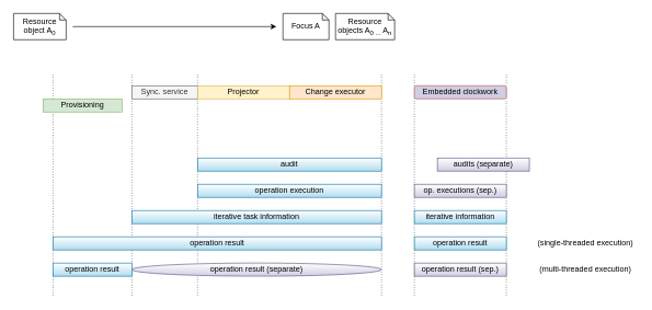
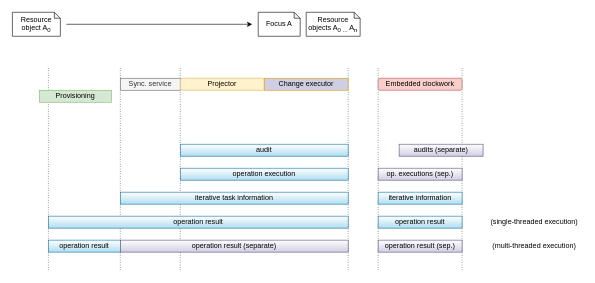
  <mxCell id="0" />
  <mxCell id="1" parent="0" />
  <mxCell id="2" value="" style="endArrow=none;dashed=1;html=1;dashPattern=1 3;strokeWidth=1;" edge="1" parent="1"><mxGeometry width="50" height="50" relative="1" as="geometry"><mxPoint x="80" y="450" as="sourcePoint" /><mxPoint x="80" y="110" as="targetPoint" /></mxGeometry></mxCell>
  <mxCell id="3" value="" style="endArrow=none;dashed=1;html=1;dashPattern=1 3;strokeWidth=1;" edge="1" parent="1"><mxGeometry width="50" height="50" relative="1" as="geometry"><mxPoint x="200" y="450" as="sourcePoint" /><mxPoint x="200" y="110" as="targetPoint" /></mxGeometry></mxCell>
  <mxCell id="4" value="" style="endArrow=none;dashed=1;html=1;dashPattern=1 3;strokeWidth=1;" edge="1" parent="1"><mxGeometry width="50" height="50" relative="1" as="geometry"><mxPoint x="300" y="450" as="sourcePoint" /><mxPoint x="300" y="110" as="targetPoint" /></mxGeometry></mxCell>
  <mxCell id="5" value="" style="endArrow=none;dashed=1;html=1;dashPattern=1 3;strokeWidth=1;" edge="1" parent="1"><mxGeometry width="50" height="50" relative="1" as="geometry"><mxPoint x="580" y="450" as="sourcePoint" /><mxPoint x="580" y="110" as="targetPoint" /></mxGeometry></mxCell>
  <mxCell id="6" value="" style="endArrow=none;dashed=1;html=1;dashPattern=1 3;strokeWidth=1;" edge="1" parent="1"><mxGeometry width="50" height="50" relative="1" as="geometry"><mxPoint x="630" y="450" as="sourcePoint" /><mxPoint x="630" y="110" as="targetPoint" /></mxGeometry></mxCell>
  <mxCell id="7" value="" style="endArrow=none;dashed=1;html=1;dashPattern=1 3;strokeWidth=1;" edge="1" parent="1"><mxGeometry width="50" height="50" relative="1" as="geometry"><mxPoint x="770" y="450" as="sourcePoint" /><mxPoint x="770" y="110" as="targetPoint" /></mxGeometry></mxCell>
  <mxCell id="8" value="Provisioning" style="rounded=0;whiteSpace=wrap;html=1;fillColor=#d5e8d4;strokeColor=#82b366;" parent="1" vertex="1"><mxGeometry x="65" y="150" width="120" height="20" as="geometry" /></mxCell>
  <mxCell id="9" value="Sync. service" style="rounded=0;whiteSpace=wrap;html=1;fillColor=#f5f5f5;strokeColor=#666666;fontColor=#333333;" parent="1" vertex="1"><mxGeometry x="200" y="130" width="100" height="20" as="geometry" /></mxCell>
- <mxCell id="10" value="Projector" style="rounded=0;whiteSpace=wrap;html=1;fillColor=#fff2cc;strokeColor=#d6b656;" parent="1" vertex="1"><mxGeometry x="300" y="130" width="140" height="20" as="geometry" /></mxCell>
- <mxCell id="11" value="Change executor" style="rounded=0;whiteSpace=wrap;html=1;fillColor=#ffe6cc;strokeColor=#d79b00;" parent="1" vertex="1"><mxGeometry x="440" y="130" width="140" height="20" as="geometry" /></mxCell>
- <mxCell id="12" value="Embedded clockwork" style="rounded=1;whiteSpace=wrap;html=1;fillColor=#d0cee2;strokeColor=#b85450;" parent="1" vertex="1"><mxGeometry x="630" y="130" width="140" height="20" as="geometry" /></mxCell>
+ <mxCell id="10" value="Projector" style="whiteSpace=wrap;html=1;fillColor=#fff2cc;strokeColor=#d6b656;rounded=1;" parent="1" vertex="1"><mxGeometry x="300" y="130" width="140" height="20" as="geometry" /></mxCell>
+ <mxCell id="11" value="Change executor" style="rounded=0;whiteSpace=wrap;html=1;fillColor=#d0cee2;strokeColor=#d79b00;" parent="1" vertex="1"><mxGeometry x="440" y="130" width="140" height="20" as="geometry" /></mxCell>
+ <mxCell id="12" value="Embedded clockwork" style="rounded=1;whiteSpace=wrap;html=1;fillColor=#f8cecc;strokeColor=#b85450;" parent="1" vertex="1"><mxGeometry x="630" y="130" width="140" height="20" as="geometry" /></mxCell>
  <mxCell id="13" value="Resource object A&lt;sub&gt;0&lt;/sub&gt;" style="shape=note;whiteSpace=wrap;html=1;backgroundOutline=1;darkOpacity=0.05;size=10;" parent="1" vertex="1"><mxGeometry x="20" y="20" width="80" height="40" as="geometry" /></mxCell>
  <mxCell id="14" value="Focus A" style="shape=note;whiteSpace=wrap;html=1;backgroundOutline=1;darkOpacity=0.05;size=10;" parent="1" vertex="1"><mxGeometry x="430" y="20" width="70" height="40" as="geometry" /></mxCell>
  <mxCell id="15" value="Resource objects A&lt;sub&gt;0 ...&amp;nbsp;&lt;/sub&gt;A&lt;sub&gt;n&lt;/sub&gt;" style="shape=note;whiteSpace=wrap;html=1;backgroundOutline=1;darkOpacity=0.05;size=10;" parent="1" vertex="1"><mxGeometry x="510" y="20" width="90" height="40" as="geometry" /></mxCell>
  <mxCell id="16" value="" style="endArrow=classic;html=1;" parent="1" edge="1"><mxGeometry width="50" height="50" relative="1" as="geometry"><mxPoint x="110" y="40" as="sourcePoint" /><mxPoint x="420" y="40" as="targetPoint" /></mxGeometry></mxCell>
  <mxCell id="17" value="" style="endArrow=none;html=1;" parent="1" source="18" edge="1"><mxGeometry width="50" height="50" relative="1" as="geometry"><mxPoint x="60" y="250" as="sourcePoint" /><mxPoint x="580" y="250" as="targetPoint" /></mxGeometry></mxCell>
  <mxCell id="18" value="audit" style="rounded=0;whiteSpace=wrap;html=1;fillColor=#b1ddf0;strokeColor=#10739e;gradientColor=#ffffff;gradientDirection=north;" parent="1" vertex="1"><mxGeometry x="300" y="240" width="280" height="20" as="geometry" /></mxCell>
  <mxCell id="19" value="audits (separate)" style="rounded=0;whiteSpace=wrap;html=1;fillColor=#d0cee2;strokeColor=#56517e;gradientDirection=north;gradientColor=#ffffff;" parent="1" vertex="1"><mxGeometry x="665" y="240" width="140" height="20" as="geometry" /></mxCell>
  <mxCell id="20" value="operation execution" style="rounded=0;whiteSpace=wrap;html=1;fillColor=#b1ddf0;strokeColor=#10739e;gradientColor=#ffffff;gradientDirection=north;" parent="1" vertex="1"><mxGeometry x="300" y="280" width="280" height="20" as="geometry" /></mxCell>
  <mxCell id="21" value="op. executions (sep.)" style="rounded=0;whiteSpace=wrap;html=1;fillColor=#d0cee2;strokeColor=#56517e;gradientColor=#ffffff;gradientDirection=north;" parent="1" vertex="1"><mxGeometry x="630" y="280" width="140" height="20" as="geometry" /></mxCell>
  <mxCell id="22" value="iterative information" style="rounded=0;whiteSpace=wrap;html=1;fillColor=#b1ddf0;strokeColor=#10739e;gradientColor=#ffffff;gradientDirection=north;" parent="1" vertex="1"><mxGeometry x="630" y="320" width="140" height="20" as="geometry" /></mxCell>
  <mxCell id="23" value="operation result" style="rounded=0;whiteSpace=wrap;html=1;fillColor=#b1ddf0;strokeColor=#10739e;gradientColor=#ffffff;gradientDirection=north;" parent="1" vertex="1"><mxGeometry x="630" y="360" width="140" height="20" as="geometry" /></mxCell>
  <mxCell id="24" value="operation result" style="rounded=0;whiteSpace=wrap;html=1;fillColor=#b1ddf0;strokeColor=#10739e;gradientColor=#ffffff;gradientDirection=north;" parent="1" vertex="1"><mxGeometry x="80" y="400" width="120" height="20" as="geometry" /></mxCell>
  <mxCell id="25" value="operation result (sep.)" style="rounded=0;whiteSpace=wrap;html=1;fillColor=#d0cee2;strokeColor=#56517e;gradientColor=#ffffff;gradientDirection=north;" parent="1" vertex="1"><mxGeometry x="630" y="400" width="140" height="20" as="geometry" /></mxCell>
  <mxCell id="26" value="iterative task information" style="rounded=0;whiteSpace=wrap;html=1;fillColor=#b1ddf0;strokeColor=#10739e;gradientColor=#ffffff;gradientDirection=north;" parent="1" vertex="1"><mxGeometry x="200" y="320" width="380" height="20" as="geometry" /></mxCell>
  <mxCell id="27" value="operation result" style="rounded=0;whiteSpace=wrap;html=1;fillColor=#b1ddf0;strokeColor=#10739e;gradientColor=#ffffff;gradientDirection=north;" parent="1" vertex="1"><mxGeometry x="80" y="360" width="500" height="20" as="geometry" /></mxCell>
- <mxCell id="28" value="operation result (separate)" style="ellipse;whiteSpace=wrap;html=1;fillColor=#d0cee2;strokeColor=#56517e;gradientColor=#ffffff;gradientDirection=north;" parent="1" vertex="1"><mxGeometry x="200" y="400" width="380" height="20" as="geometry" /></mxCell>
+ <mxCell id="28" value="operation result (separate)" style="rounded=0;whiteSpace=wrap;html=1;fillColor=#d0cee2;strokeColor=#56517e;gradientColor=#ffffff;gradientDirection=north;" parent="1" vertex="1"><mxGeometry x="200" y="400" width="380" height="20" as="geometry" /></mxCell>
  <mxCell id="29" value="(single-threaded execution)" style="text;html=1;align=center;verticalAlign=middle;resizable=0;points=[];autosize=1;" vertex="1" parent="1"><mxGeometry x="810" y="360" width="160" height="20" as="geometry" /></mxCell>
  <mxCell id="30" value="(multi-threaded execution)" style="text;html=1;align=center;verticalAlign=middle;resizable=0;points=[];autosize=1;" vertex="1" parent="1"><mxGeometry x="815" y="400" width="150" height="20" as="geometry" /></mxCell>
